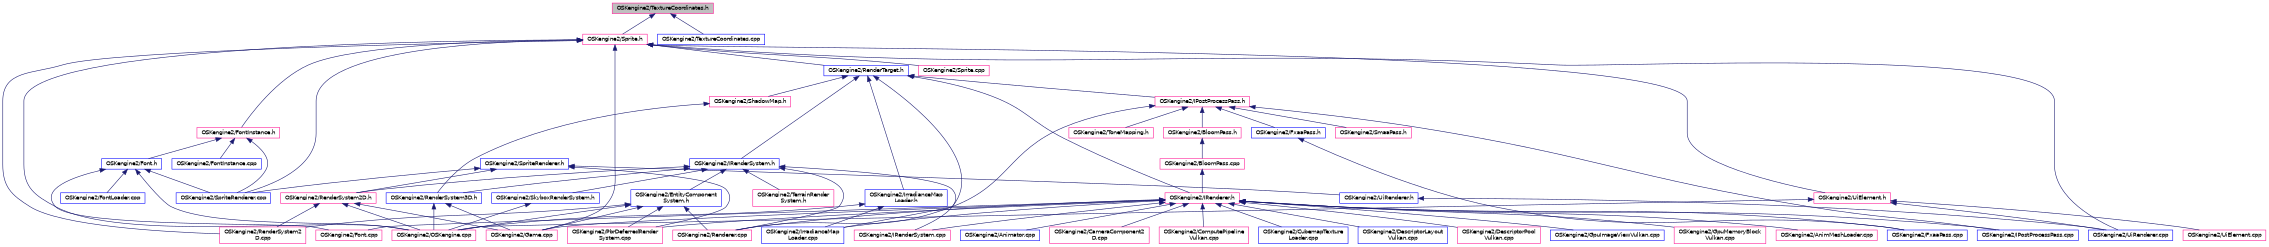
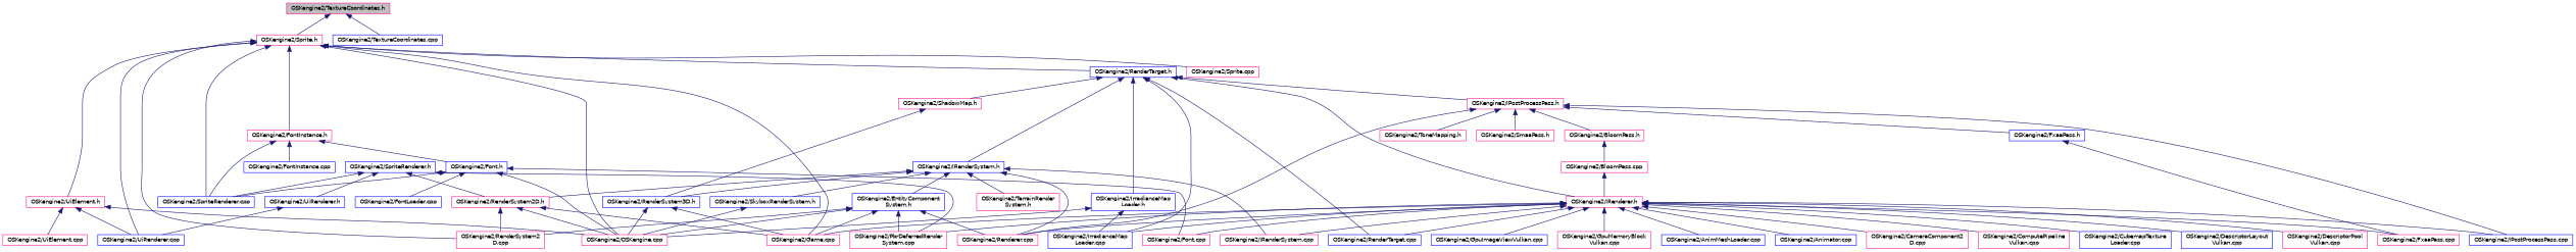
  digraph {
    node [color=deeppink fillcolor=white fontname=Helvetica fontsize=10 shape=record style=filled]
    edge [color=midnightblue dir=back fontname=Helvetica fontsize=10 labelfontname=Helvetica labelfontsize=10 style=solid]
    n1 [fillcolor=grey75 fontcolor=black height=0.2 label="OSKengine2/TextureCoordinates.h" width=0.4]
    n2 [height=0.2 label="OSKengine2/Sprite.h" width=0.4]
    n3 [color=blue height=0.2 label="OSKengine2/TextureCoordinates.cpp" width=0.4]
    n4 [height=0.2 label="OSKengine2/FontInstance.h" width=0.4]
    n5 [height=0.2 label="OSKengine2/OSKengine.cpp" width=0.4]
    n6 [color=blue height=0.2 label="OSKengine2/SpriteRenderer.cpp" width=0.4]
    n7 [height=0.2 label="OSKengine2/Game.cpp" width=0.4]
    n8 [height=0.2 label="OSKengine2/RenderSystem2\lD.cpp" width=0.4]
    n9 [color=blue height=0.2 label="OSKengine2/RenderTarget.h" width=0.4]
    n10 [height=0.2 label="OSKengine2/Sprite.cpp" width=0.4]
    n11 [height=0.2 label="OSKengine2/UiElement.h" width=0.4]
    n12 [color=blue height=0.2 label="OSKengine2/UiRenderer.cpp" width=0.4]
    n13 [color=blue height=0.2 label="OSKengine2/SpriteRenderer.h" width=0.4]
    n14 [height=0.2 label="OSKengine2/RenderSystem2D.h" width=0.4]
    n15 [height=0.2 label="OSKengine2/PbrDeferredRender\lSystem.cpp" width=0.4]
    n16 [color=blue height=0.2 label="OSKengine2/UiRenderer.h" width=0.4]
    n17 [color=blue height=0.2 label="OSKengine2/Font.h" width=0.4]
    n18 [color=blue height=0.2 label="OSKengine2/FontInstance.cpp" width=0.4]
    n19 [height=0.2 label="OSKengine2/IPostProcessPass.h" width=0.4]
    n20 [color=blue height=0.2 label="OSKengine2/IRenderSystem.h" width=0.4]
    n21 [height=0.2 label="OSKengine2/IRenderer.h" width=0.4]
    n22 [color=blue height=0.2 label="OSKengine2/IrradianceMap\lLoader.cpp" width=0.4]
+   n23 [color=blue height=0.2 label="OSKengine2/RenderTarget.cpp" width=0.4]
    n24 [color=blue height=0.2 label="OSKengine2/IrradianceMap\lLoader.h" width=0.4]
    n25 [height=0.2 label="OSKengine2/ShadowMap.h" width=0.4]
    n26 [height=0.2 label="OSKengine2/UiElement.cpp" width=0.4]
    n27 [height=0.2 label="OSKengine2/Font.cpp" width=0.4]
    n28 [color=blue height=0.2 label="OSKengine2/FontLoader.cpp" width=0.4]
    n29 [height=0.2 label="OSKengine2/BloomPass.h" width=0.4]
    n30 [color=blue height=0.2 label="OSKengine2/FxaaPass.h" width=0.4]
    n31 [color=blue height=0.2 label="OSKengine2/IPostProcessPass.cpp" width=0.4]
    n32 [height=0.2 label="OSKengine2/Renderer.cpp" width=0.4]
    n33 [height=0.2 label="OSKengine2/SmaaPass.h" width=0.4]
    n34 [height=0.2 label="OSKengine2/ToneMapping.h" width=0.4]
    n35 [color=blue height=0.2 label="OSKengine2/EntityComponent\lSystem.h" width=0.4]
    n36 [height=0.2 label="OSKengine2/IRenderSystem.cpp" width=0.4]
    n37 [color=blue height=0.2 label="OSKengine2/RenderSystem3D.h" width=0.4]
    n38 [color=blue height=0.2 label="OSKengine2/SkyboxRenderSystem.h" width=0.4]
    n39 [height=0.2 label="OSKengine2/TerrainRender\lSystem.h" width=0.4]
-   n40 [color=blue height=0.2 label="OSKengine2/FxaaPass.cpp" width=0.4]
-   n41 [height=0.2 label="OSKengine2/AnimMeshLoader.cpp" width=0.4]
+   n40 [height=0.2 label="OSKengine2/FxaaPass.cpp" width=0.4]
+   n41 [color=blue height=0.2 label="OSKengine2/AnimMeshLoader.cpp" width=0.4]
    n42 [color=blue height=0.2 label="OSKengine2/Animator.cpp" width=0.4]
    n43 [height=0.2 label="OSKengine2/CameraComponent2\lD.cpp" width=0.4]
    n44 [height=0.2 label="OSKengine2/ComputePipeline\lVulkan.cpp" width=0.4]
    n45 [color=blue height=0.2 label="OSKengine2/CubemapTexture\lLoader.cpp" width=0.4]
    n46 [color=blue height=0.2 label="OSKengine2/DescriptorLayout\lVulkan.cpp" width=0.4]
    n47 [height=0.2 label="OSKengine2/DescriptorPool\lVulkan.cpp" width=0.4]
    n48 [color=blue height=0.2 label="OSKengine2/GpuImageViewVulkan.cpp" width=0.4]
    n49 [height=0.2 label="OSKengine2/GpuMemoryBlock\lVulkan.cpp" width=0.4]
    n50 [height=0.2 label="OSKengine2/BloomPass.cpp" width=0.4]
    n1 -> n2
    n1 -> n3
    n2 -> n4
    n2 -> n5
    n2 -> n6
    n2 -> n7
    n2 -> n8
    n2 -> n9
    n2 -> n10
    n2 -> n11
    n2 -> n12
    n4 -> n6
    n4 -> n17
    n4 -> n18
    n9 -> n19
    n9 -> n20
    n9 -> n21
    n9 -> n22
+   n9 -> n23
    n9 -> n24
    n9 -> n25
    n11 -> n5
    n11 -> n12
    n11 -> n26
    n13 -> n6
    n13 -> n14
    n13 -> n15
    n13 -> n16
    n14 -> n5
    n14 -> n7
    n14 -> n8
    n16 -> n12
    n17 -> n5
    n17 -> n6
    n17 -> n27
    n17 -> n28
    n19 -> n29
    n19 -> n30
    n19 -> n31
    n19 -> n32
    n19 -> n33
    n19 -> n34
    n20 -> n14
    n20 -> n32
    n20 -> n35
    n20 -> n36
    n20 -> n37
    n20 -> n38
    n20 -> n39
    n21 -> n7
    n21 -> n15
    n21 -> n22
+   n21 -> n23
    n21 -> n27
    n21 -> n31
    n21 -> n32
    n21 -> n36
    n21 -> n40
    n21 -> n41
    n21 -> n42
    n21 -> n43
    n21 -> n44
    n21 -> n45
    n21 -> n46
    n21 -> n47
    n21 -> n48
    n21 -> n49
    n24 -> n5
    n24 -> n22
    n25 -> n37
    n29 -> n50
    n30 -> n40
    n35 -> n5
    n35 -> n7
    n35 -> n8
    n35 -> n15
    n35 -> n32
    n37 -> n5
    n37 -> n7
    n38 -> n5
    n50 -> n21
  }
